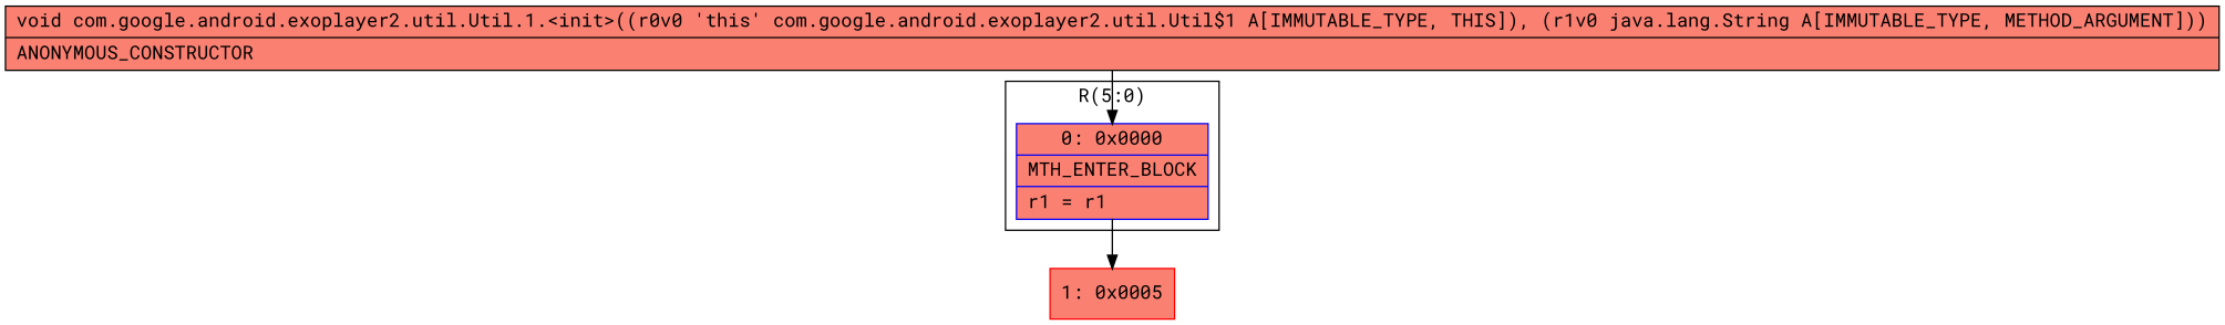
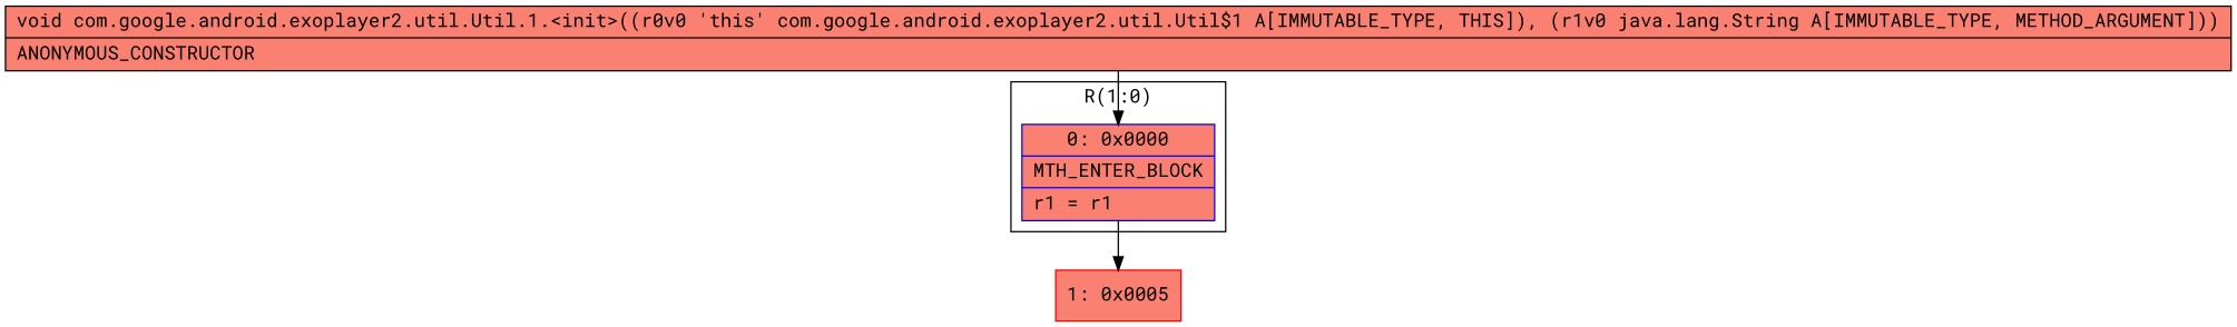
  digraph {
    fontname="Roboto Mono"
    node [shape=record style=filled fillcolor=salmon fontname="Roboto Mono"]
    edge [fontname="Roboto Mono"]
    n1 [color=blue label="{0\:\ 0x0000|MTH_ENTER_BLOCK\l|r1 = r1\l}"]
    n2 [color=red label="{1\:\ 0x0005}"]
    n3 [label="{void com.google.android.exoplayer2.util.Util.1.\<init\>((r0v0 'this' com.google.android.exoplayer2.util.Util$1 A[IMMUTABLE_TYPE, THIS]), (r1v0 java.lang.String A[IMMUTABLE_TYPE, METHOD_ARGUMENT]))  | ANONYMOUS_CONSTRUCTOR\l}"]
    subgraph cluster_1 {
-     label="R(5:0)"
+     label="R(1:0)"
      n1
    }
    n1 -> n2
    n3 -> n1
  }
